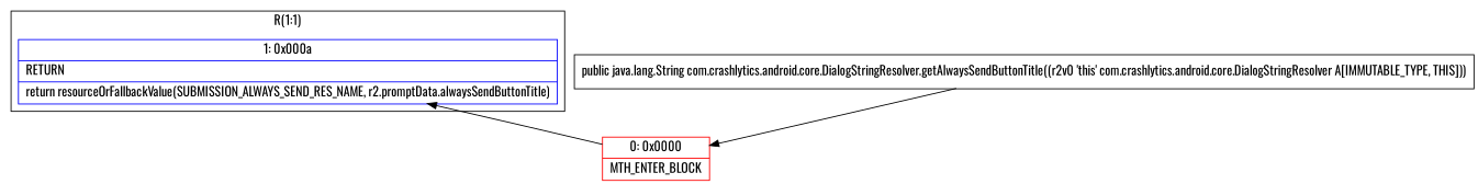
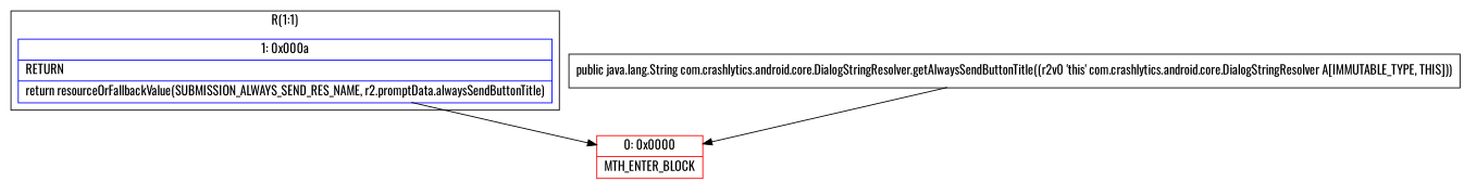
  digraph {
    fontname=Oswald
    node [shape=record fontname=Oswald]
    edge [fontname=Oswald]
    n1 [color=blue label="{1\:\ 0x000a|RETURN\l|return resourceOrFallbackValue(SUBMISSION_ALWAYS_SEND_RES_NAME, r2.promptData.alwaysSendButtonTitle)\l}"]
    n2 [color=red label="{0\:\ 0x0000|MTH_ENTER_BLOCK\l}"]
    n3 [label="{public java.lang.String com.crashlytics.android.core.DialogStringResolver.getAlwaysSendButtonTitle((r2v0 'this' com.crashlytics.android.core.DialogStringResolver A[IMMUTABLE_TYPE, THIS])) }"]
    subgraph cluster_1 {
      label="R(1:1)"
      n1
    }
-   n2 -> n1
+   n1 -> n2
    n3 -> n2
  }
